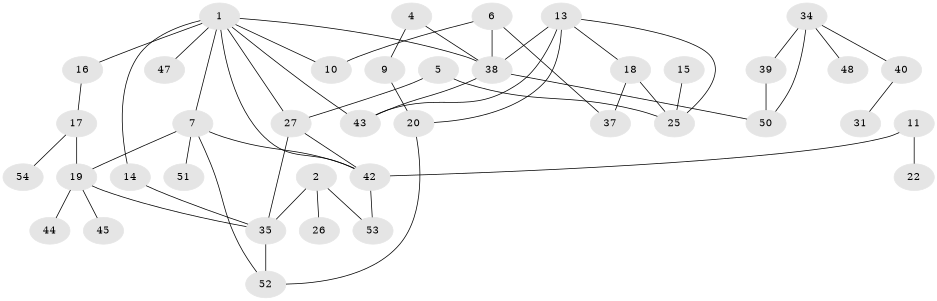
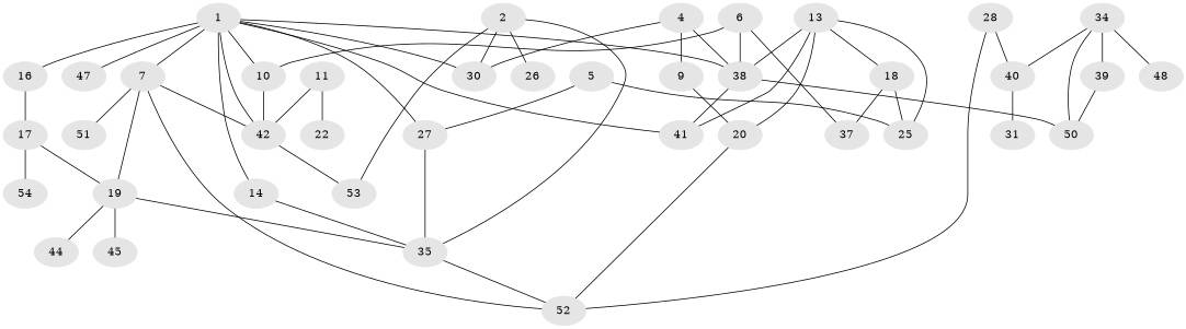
  graph {
    node [color=gray90 style=filled]
    edge [weight=1.0]
    1
    7
    10
    14
    16
    27
+   30
    38
    42
-   43
+   43 [label=41]
    47
    19
    51
    52
    35
    17
    50
    53
    2
    26
    4
    9
    20
    5
    25
    6
    37
    44
    45
    n30 [label=31]
    11
    22
    13
    18
-   15
    54
+   28
    40
    34
    48
    39
    1 -- 7
    1 -- 10
    1 -- 14
    1 -- 16 [weight=2.0]
    1 -- 27
+   1 -- 30
    1 -- 38
    1 -- 42
    1 -- 43
    1 -- 47
    7 -- 42
    7 -- 19
    7 -- 51
    7 -- 52
    14 -- 35
    16 -- 17
-   27 -- 42
+   10 -- 42
    27 -- 35
    38 -- 43
    38 -- 50
    42 -- 53
    19 -- 35
    19 -- 44
    19 -- 45
    35 -- 52
    17 -- 19
    17 -- 54
+   2 -- 30
    2 -- 35
    2 -- 53
    2 -- 26
+   4 -- 30
    4 -- 38
    4 -- 9
    9 -- 20 [weight=2.0]
    20 -- 52
    5 -- 27
    5 -- 25
    6 -- 10
    6 -- 38
    6 -- 37
    11 -- 42
    11 -- 22 [weight=2.0]
    13 -- 38
    13 -- 43
    13 -- 20
    13 -- 25
    13 -- 18
    18 -- 25
    18 -- 37
-   15 -- 25
+   28 -- 52
+   28 -- 40
    40 -- n30
    34 -- 50
    34 -- 40
    34 -- 48
    34 -- 39 [weight=2.0]
    39 -- 50
  }
